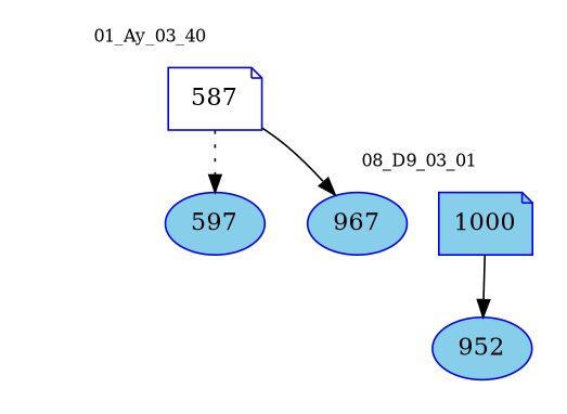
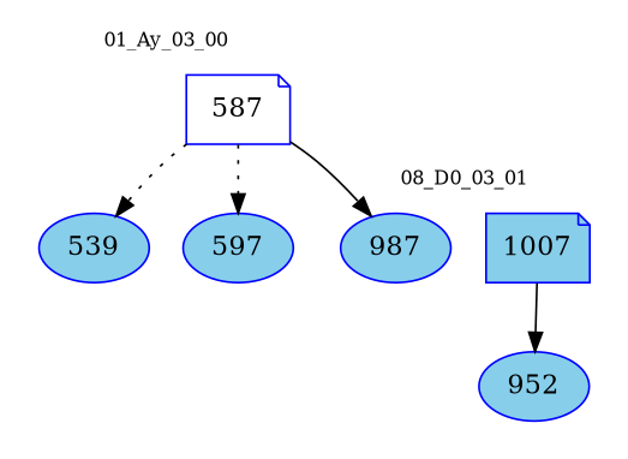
  digraph {
    node [color=blue fillcolor=skyblue shape=ellipse style=filled]
    edge [color=black style=dotted]
    n1 [fillcolor=white label=587 shape=note]
+   n2 [label=539]
    n3 [label=597]
-   n4 [label=1000 shape=note]
+   n4 [label=1007 shape=note]
    n5 [label=952]
-   n6 [label=967]
+   n6 [label=987]
    subgraph cluster_1 {
      color=white
      fontsize=10
-     label="01_Ay_03_40"
+     label="01_Ay_03_00"
      n1
+     n2
      n3
    }
    subgraph cluster_2 {
      color=white
      fontsize=10
-     label="08_D9_03_01"
+     label="08_D0_03_01"
      n4
      n5
      n6
    }
+   n1 -> n2
    n1 -> n3
    n1 -> n6 [style=solid]
    n4 -> n5 [style=solid]
  }
